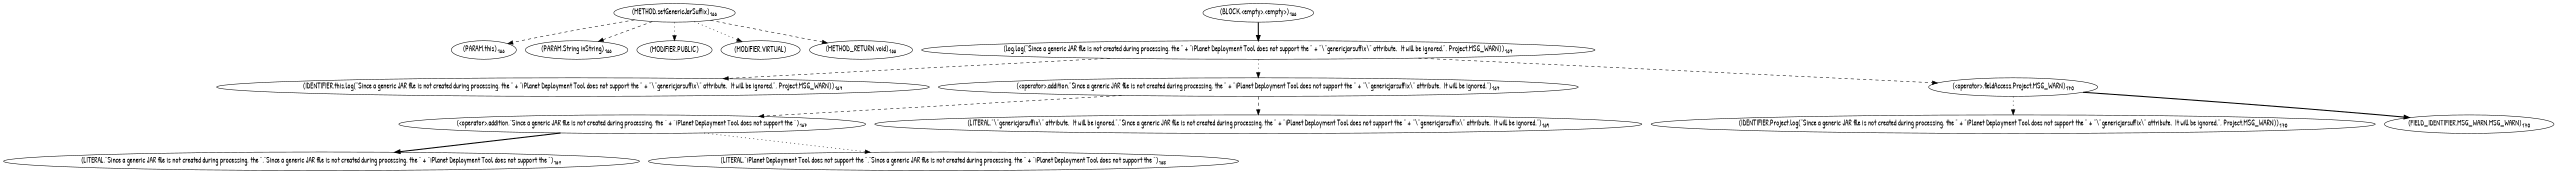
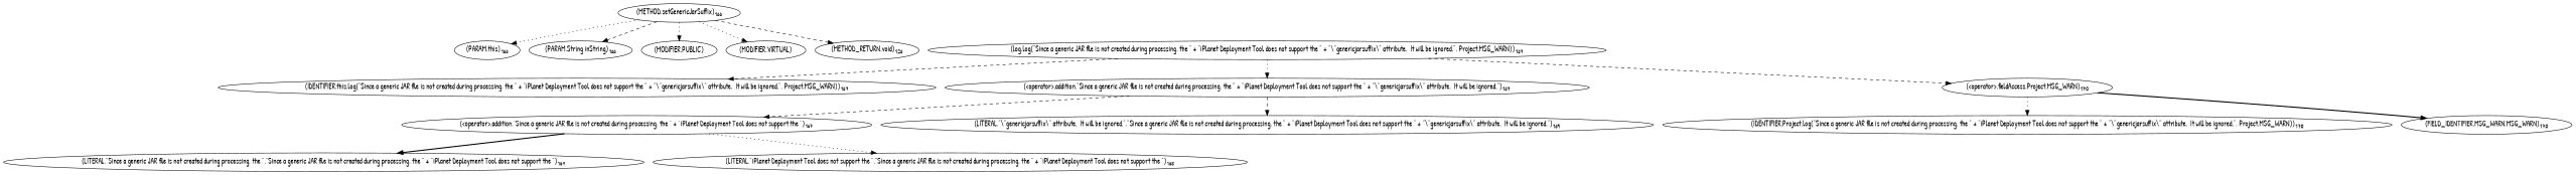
  digraph {
    fontname="Patrick Hand"
    node [fontname="Patrick Hand"]
    edge [fontname="Patrick Hand" style=dotted]
    n1 [label=<(METHOD,setGenericJarSuffix)<SUB>166</SUB>>]
    n2 [label=<(PARAM,this)<SUB>166</SUB>>]
    n3 [label=<(PARAM,String inString)<SUB>166</SUB>>]
    n4 [label=<(MODIFIER,PUBLIC)>]
    n5 [label=<(MODIFIER,VIRTUAL)>]
-   n6 [label=<(METHOD_RETURN,void)<SUB>166</SUB>>]
-   n7 [label=<(BLOCK,&lt;empty&gt;,&lt;empty&gt;)<SUB>166</SUB>>]
+   n6 [label=<(METHOD_RETURN,void)<SUB>126</SUB>>]
    n8 [label=<(log,log(&quot;Since a generic JAR file is not created during processing, the &quot; + &quot;iPlanet Deployment Tool does not support the &quot; + &quot;\&quot;genericjarsuffix\&quot; attribute.  It will be ignored.&quot;, Project.MSG_WARN))<SUB>167</SUB>>]
    n9 [label=<(IDENTIFIER,this,log(&quot;Since a generic JAR file is not created during processing, the &quot; + &quot;iPlanet Deployment Tool does not support the &quot; + &quot;\&quot;genericjarsuffix\&quot; attribute.  It will be ignored.&quot;, Project.MSG_WARN))<SUB>167</SUB>>]
    n10 [label=<(&lt;operator&gt;.addition,&quot;Since a generic JAR file is not created during processing, the &quot; + &quot;iPlanet Deployment Tool does not support the &quot; + &quot;\&quot;genericjarsuffix\&quot; attribute.  It will be ignored.&quot;)<SUB>167</SUB>>]
    n11 [label=<(&lt;operator&gt;.fieldAccess,Project.MSG_WARN)<SUB>170</SUB>>]
    n12 [label=<(&lt;operator&gt;.addition,&quot;Since a generic JAR file is not created during processing, the &quot; + &quot;iPlanet Deployment Tool does not support the &quot;)<SUB>167</SUB>>]
    n13 [label=<(LITERAL,&quot;\&quot;genericjarsuffix\&quot; attribute.  It will be ignored.&quot;,&quot;Since a generic JAR file is not created during processing, the &quot; + &quot;iPlanet Deployment Tool does not support the &quot; + &quot;\&quot;genericjarsuffix\&quot; attribute.  It will be ignored.&quot;)<SUB>169</SUB>>]
    n14 [label=<(IDENTIFIER,Project,log(&quot;Since a generic JAR file is not created during processing, the &quot; + &quot;iPlanet Deployment Tool does not support the &quot; + &quot;\&quot;genericjarsuffix\&quot; attribute.  It will be ignored.&quot;, Project.MSG_WARN))<SUB>170</SUB>>]
    n15 [label=<(FIELD_IDENTIFIER,MSG_WARN,MSG_WARN)<SUB>170</SUB>>]
    n16 [label=<(LITERAL,&quot;Since a generic JAR file is not created during processing, the &quot;,&quot;Since a generic JAR file is not created during processing, the &quot; + &quot;iPlanet Deployment Tool does not support the &quot;)<SUB>167</SUB>>]
    n17 [label=<(LITERAL,&quot;iPlanet Deployment Tool does not support the &quot;,&quot;Since a generic JAR file is not created during processing, the &quot; + &quot;iPlanet Deployment Tool does not support the &quot;)<SUB>168</SUB>>]
-   n1 -> n2 [style=dashed]
+   n1 -> n2
    n1 -> n3 [style=dashed]
    n1 -> n4
    n1 -> n5
    n1 -> n6 [style=dashed]
-   n7 -> n8 [style=bold]
    n8 -> n9 [style=dashed]
    n8 -> n10
    n8 -> n11 [style=dashed]
    n10 -> n12 [style=dashed]
    n10 -> n13 [style=dashed]
    n11 -> n14
    n11 -> n15 [style=bold]
    n12 -> n16 [style=bold]
    n12 -> n17
  }
